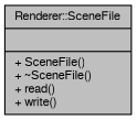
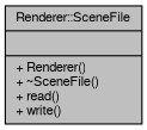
  digraph {
-   n1 [color=black fillcolor=grey75 fontcolor=black fontname=FreeSans fontsize=10 height=0.2 label="{Renderer::SceneFile\n||+ SceneFile()\l+ ~SceneFile()\l+ read()\l+ write()\l}" shape=record style=filled width=0.4]
+   n1 [color=black fillcolor=grey75 fontcolor=black fontname=FreeSans fontsize=10 height=0.2 label="{Renderer::SceneFile\n||+ Renderer()\l+ ~SceneFile()\l+ read()\l+ write()\l}" shape=record style=filled width=0.4]
  }
